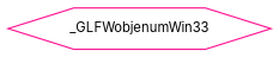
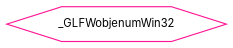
  digraph {
    rankdir=TB
    fontname=Inter
-   n1 [color=deeppink fillcolor=white fontname=Inter fontsize=10 height=0.2 label=_GLFWobjenumWin33 shape=hexagon style=filled width=0.4]
+   n1 [color=deeppink fillcolor=white fontname=Inter fontsize=10 height=0.2 label=_GLFWobjenumWin32 shape=hexagon style=filled width=0.4]
  }
